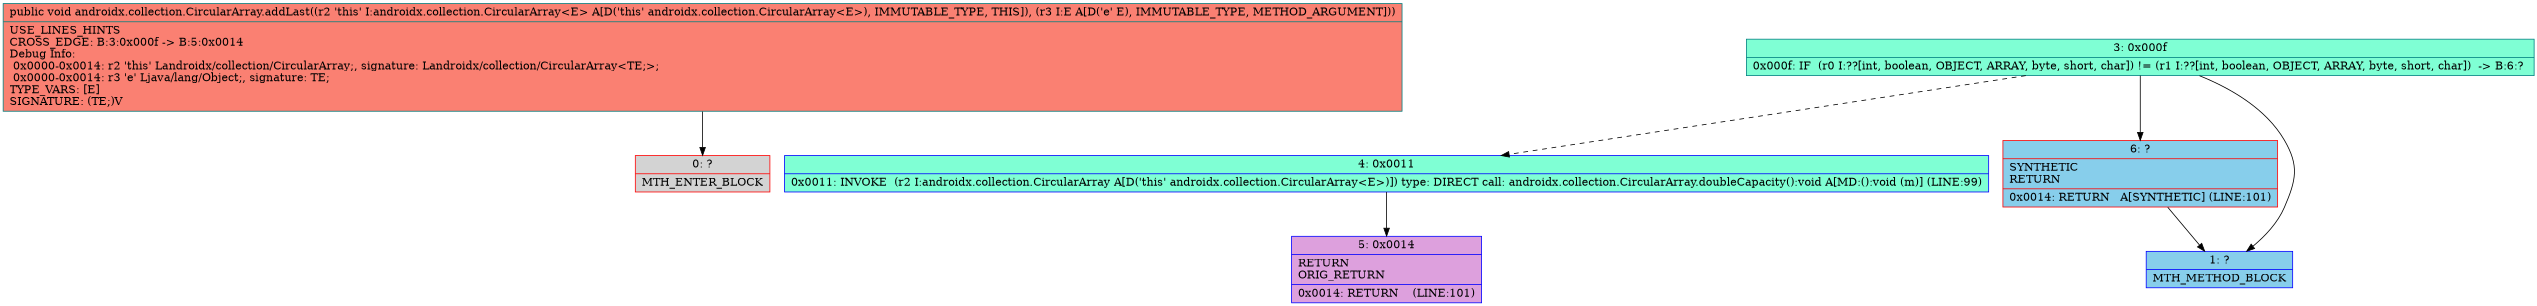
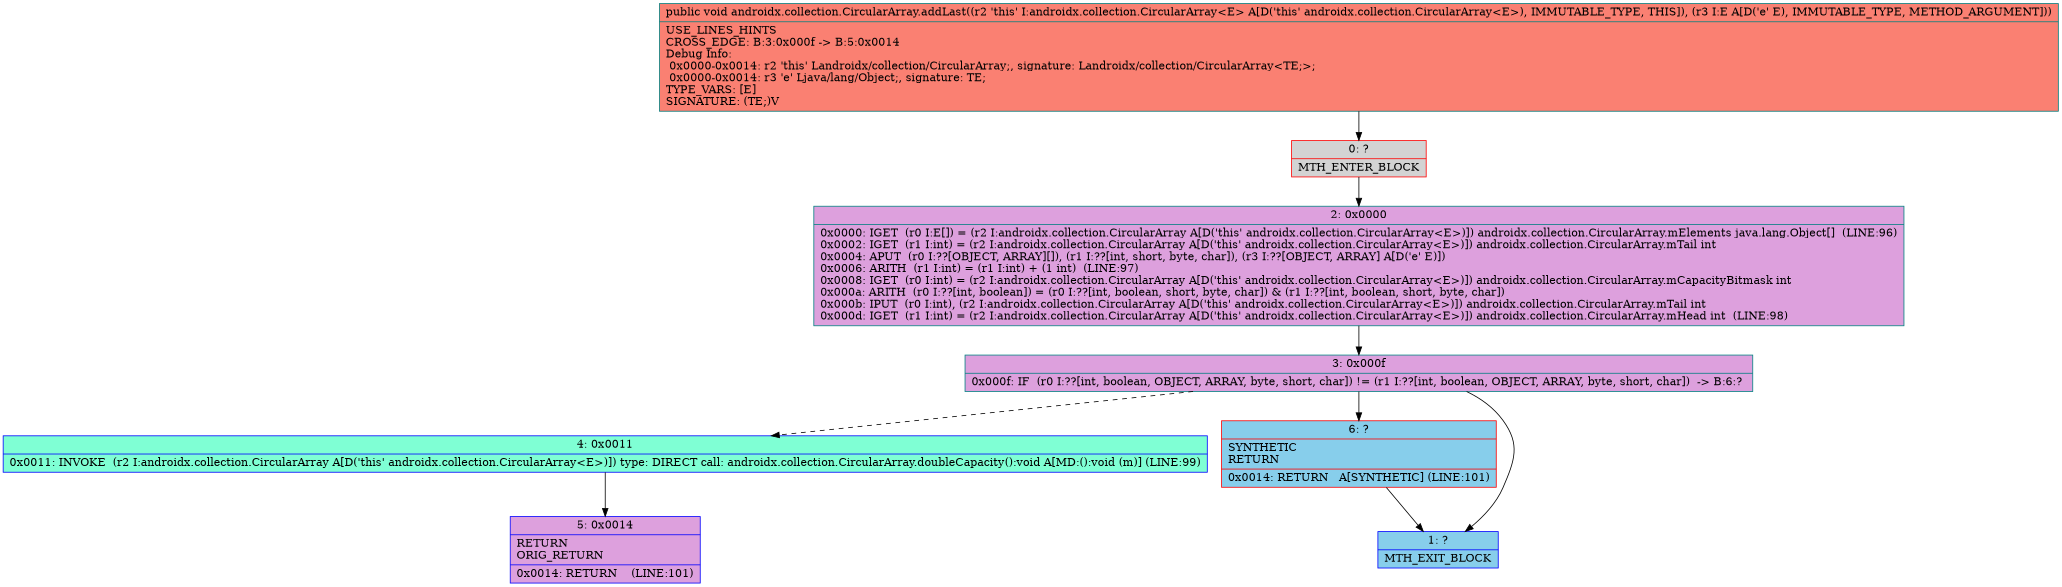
  digraph {
    node [color=teal fillcolor=plum shape=record style=filled]
    n1 [color=red fillcolor=lightgrey label="{0\:\ ?|MTH_ENTER_BLOCK\l}"]
-   n3 [fillcolor=aquamarine label="{3\:\ 0x000f|0x000f: IF  (r0 I:??[int, boolean, OBJECT, ARRAY, byte, short, char]) != (r1 I:??[int, boolean, OBJECT, ARRAY, byte, short, char])  \-\> B:6:? \l}"]
+   n2 [label="{2\:\ 0x0000|0x0000: IGET  (r0 I:E[]) = (r2 I:androidx.collection.CircularArray A[D('this' androidx.collection.CircularArray\<E\>)]) androidx.collection.CircularArray.mElements java.lang.Object[]  (LINE:96)\l0x0002: IGET  (r1 I:int) = (r2 I:androidx.collection.CircularArray A[D('this' androidx.collection.CircularArray\<E\>)]) androidx.collection.CircularArray.mTail int \l0x0004: APUT  (r0 I:??[OBJECT, ARRAY][]), (r1 I:??[int, short, byte, char]), (r3 I:??[OBJECT, ARRAY] A[D('e' E)]) \l0x0006: ARITH  (r1 I:int) = (r1 I:int) + (1 int)  (LINE:97)\l0x0008: IGET  (r0 I:int) = (r2 I:androidx.collection.CircularArray A[D('this' androidx.collection.CircularArray\<E\>)]) androidx.collection.CircularArray.mCapacityBitmask int \l0x000a: ARITH  (r0 I:??[int, boolean]) = (r0 I:??[int, boolean, short, byte, char]) & (r1 I:??[int, boolean, short, byte, char]) \l0x000b: IPUT  (r0 I:int), (r2 I:androidx.collection.CircularArray A[D('this' androidx.collection.CircularArray\<E\>)]) androidx.collection.CircularArray.mTail int \l0x000d: IGET  (r1 I:int) = (r2 I:androidx.collection.CircularArray A[D('this' androidx.collection.CircularArray\<E\>)]) androidx.collection.CircularArray.mHead int  (LINE:98)\l}"]
+   n3 [label="{3\:\ 0x000f|0x000f: IF  (r0 I:??[int, boolean, OBJECT, ARRAY, byte, short, char]) != (r1 I:??[int, boolean, OBJECT, ARRAY, byte, short, char])  \-\> B:6:? \l}"]
    n4 [color=blue fillcolor=aquamarine label="{4\:\ 0x0011|0x0011: INVOKE  (r2 I:androidx.collection.CircularArray A[D('this' androidx.collection.CircularArray\<E\>)]) type: DIRECT call: androidx.collection.CircularArray.doubleCapacity():void A[MD:():void (m)] (LINE:99)\l}"]
    n5 [color=red fillcolor=skyblue label="{6\:\ ?|SYNTHETIC\lRETURN\l|0x0014: RETURN   A[SYNTHETIC] (LINE:101)\l}"]
-   n6 [color=blue fillcolor=skyblue label="{1\:\ ?|MTH_METHOD_BLOCK\l}"]
+   n6 [color=blue fillcolor=skyblue label="{1\:\ ?|MTH_EXIT_BLOCK\l}"]
    n7 [color=blue label="{5\:\ 0x0014|RETURN\lORIG_RETURN\l|0x0014: RETURN    (LINE:101)\l}"]
    n8 [fillcolor=salmon label="{public void androidx.collection.CircularArray.addLast((r2 'this' I:androidx.collection.CircularArray\<E\> A[D('this' androidx.collection.CircularArray\<E\>), IMMUTABLE_TYPE, THIS]), (r3 I:E A[D('e' E), IMMUTABLE_TYPE, METHOD_ARGUMENT]))  | USE_LINES_HINTS\lCROSS_EDGE: B:3:0x000f \-\> B:5:0x0014\lDebug Info:\l  0x0000\-0x0014: r2 'this' Landroidx\/collection\/CircularArray;, signature: Landroidx\/collection\/CircularArray\<TE;\>;\l  0x0000\-0x0014: r3 'e' Ljava\/lang\/Object;, signature: TE;\lTYPE_VARS: [E]\lSIGNATURE: (TE;)V\l}"]
+   n1 -> n2
+   n2 -> n3
    n3 -> n4 [style=dashed]
    n3 -> n5
    n3 -> n6
    n4 -> n7
    n5 -> n6
    n8 -> n1
  }
